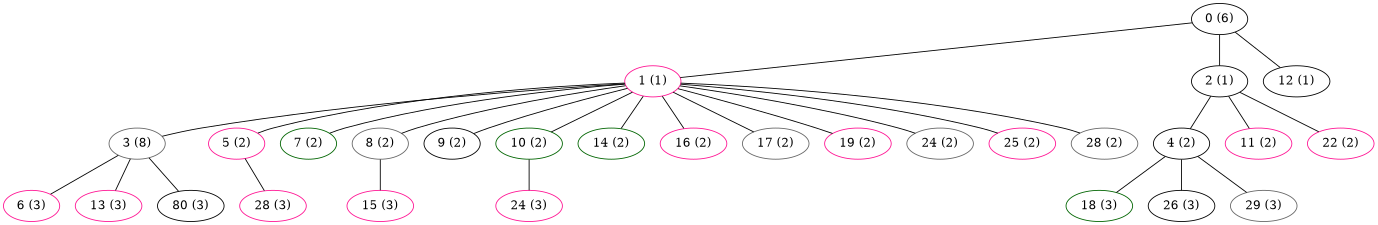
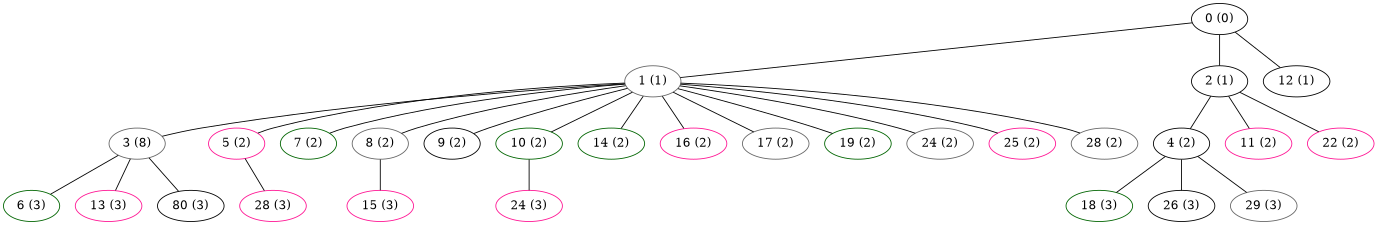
  graph {
    node [color=deeppink]
-   n1 [label="1 (1)"]
+   n1 [color=gray40 label="1 (1)"]
    n2 [color=gray40 label="3 (8)"]
    n3 [label="5 (2)"]
    n4 [color=darkgreen label="7 (2)"]
    n5 [color=gray40 label="8 (2)"]
    n6 [color=black label="9 (2)"]
    n7 [color=darkgreen label="10 (2)"]
    n8 [color=darkgreen label="14 (2)"]
    n9 [label="16 (2)"]
    n10 [color=gray40 label="17 (2)"]
-   n11 [label="19 (2)"]
+   n11 [color=darkgreen label="19 (2)"]
    n12 [color=gray40 label="24 (2)"]
    n13 [label="25 (2)"]
    n14 [color=gray40 label="28 (2)"]
-   n15 [label="6 (3)"]
+   n15 [color=darkgreen label="6 (3)"]
    n16 [label="13 (3)"]
    n17 [color=black label="80 (3)"]
    n18 [label="28 (3)"]
    n19 [label="15 (3)"]
    n20 [label="24 (3)"]
-   n21 [color=black label="0 (6)"]
+   n21 [color=black label="0 (0)"]
    n22 [color=black label="2 (1)"]
    n23 [color=black label="12 (1)"]
    n24 [color=black label="4 (2)"]
    n25 [label="11 (2)"]
    n26 [label="22 (2)"]
    n27 [color=darkgreen label="18 (3)"]
    n28 [color=black label="26 (3)"]
    n29 [color=gray40 label="29 (3)"]
    n1 -- n2
    n1 -- n3
    n1 -- n4
    n1 -- n5
    n1 -- n6
    n1 -- n7
    n1 -- n8
    n1 -- n9
    n1 -- n10
    n1 -- n11
    n1 -- n12
    n1 -- n13
    n1 -- n14
    n2 -- n15
    n2 -- n16
    n2 -- n17
    n3 -- n18
    n5 -- n19
    n7 -- n20
    n21 -- n1
    n21 -- n22
    n21 -- n23
    n22 -- n24
    n22 -- n25
    n22 -- n26
    n24 -- n27
    n24 -- n28
    n24 -- n29
  }
